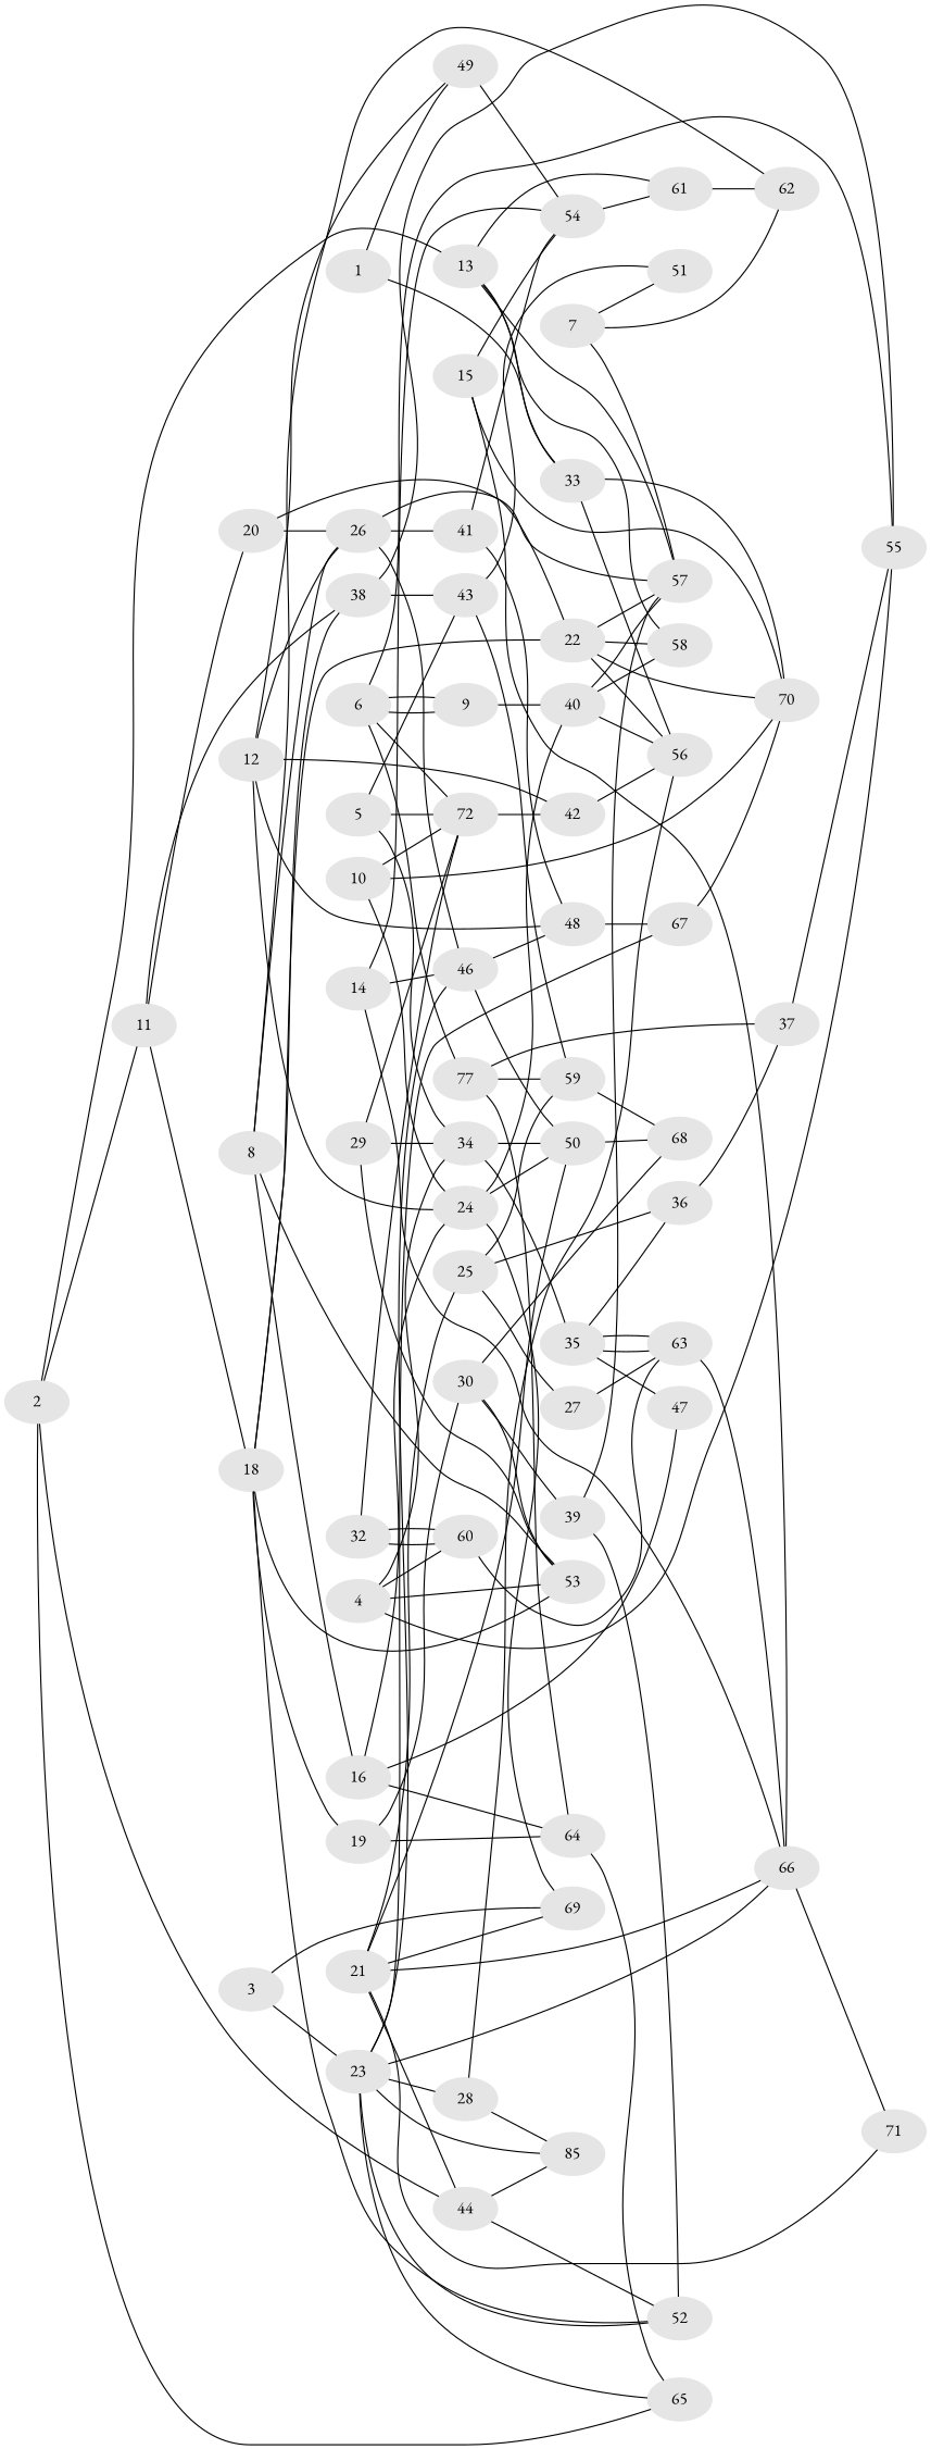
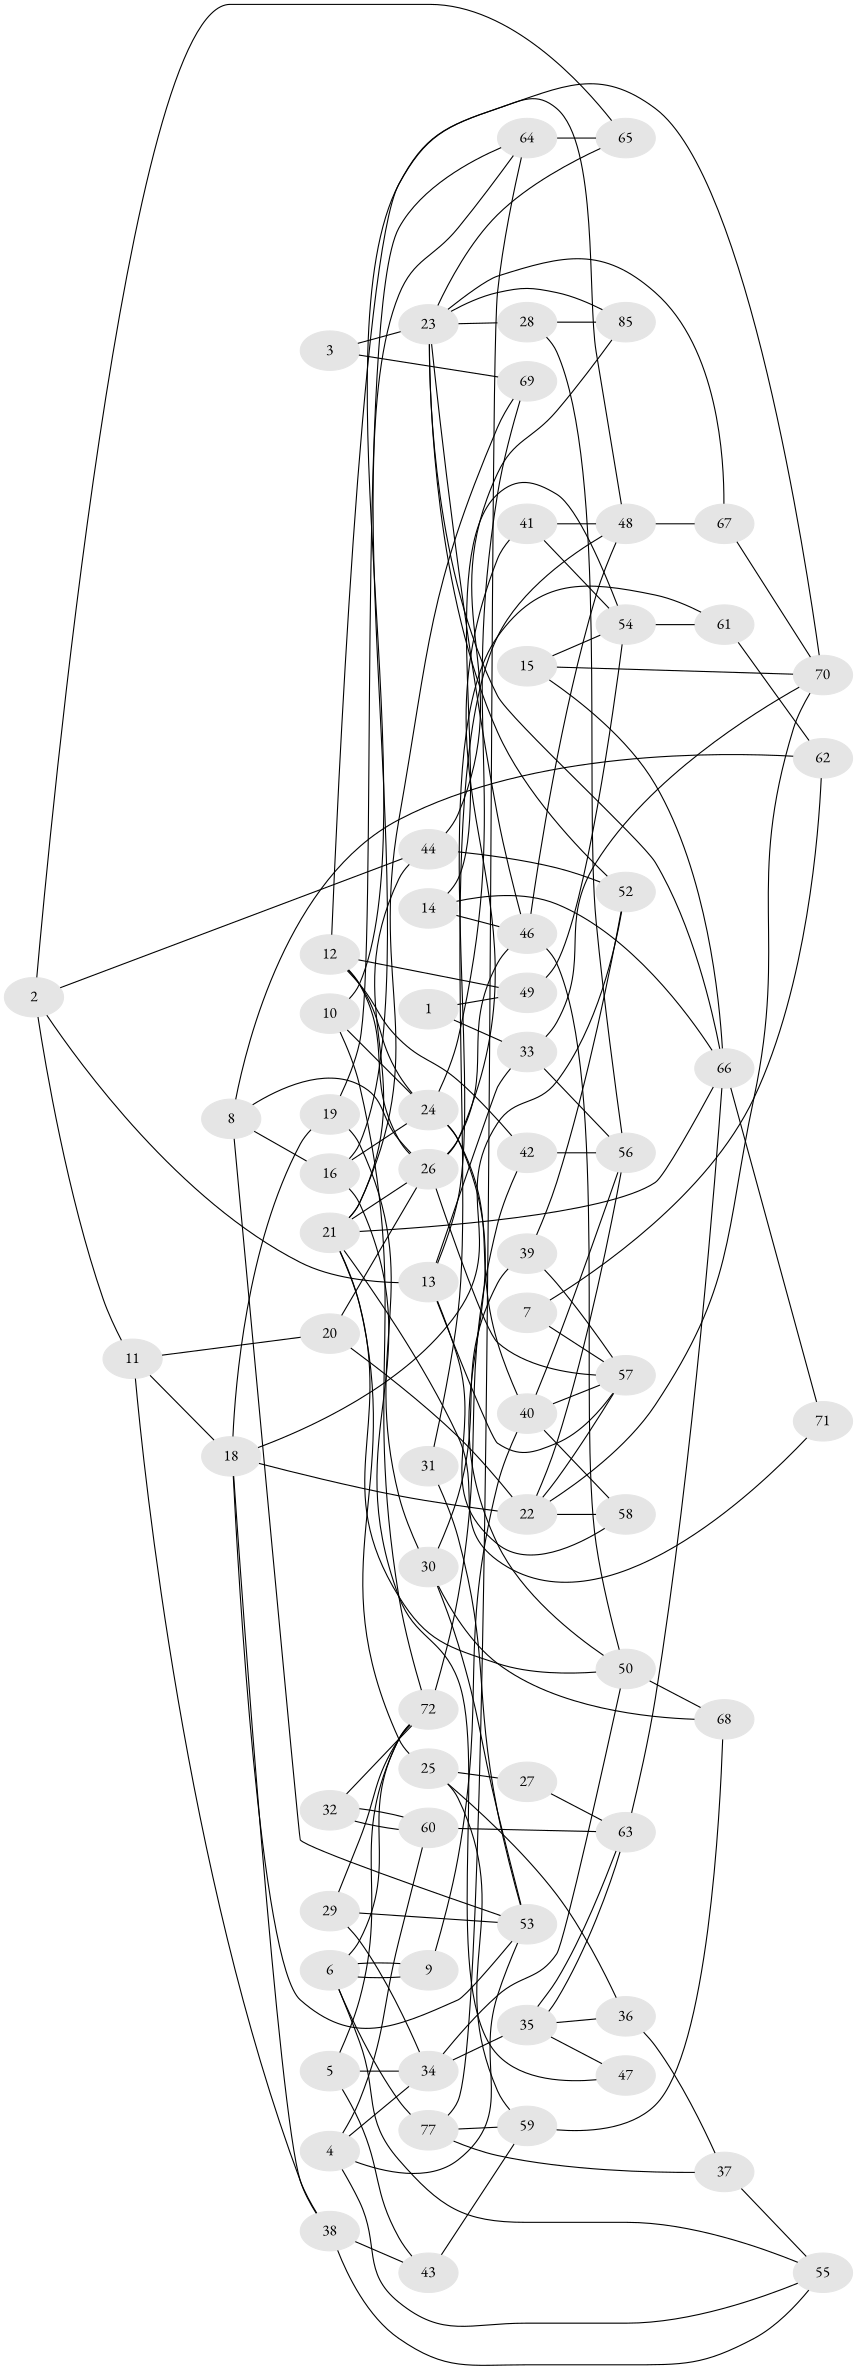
  graph {
    fontname="EB Garamond"
    rankdir=LR
    node [color=gray90 fontname="EB Garamond" style=filled]
    edge [fontname="EB Garamond"]
    1
    33
    49
    70
    56
    54
    2
    11
    13
    44
    65
    18
    20
    38
    57
    58
    61
    52
    n19 [label=85]
    3
    23
    69
    46
    66
    28
    67
    4
    34
    53
    55
    60
    50
    35
    63
    5
    43
    72
-   51
    59
    42
    6
    9
    n43 [label=77]
    40
    64
    37
    7
    62
    8
    16
    26
    24
    47
    41
    10
    19
    22
    12
    48
    14
    71
    15
    68
    30
    39
    21
    25
    27
    36
    29
+   31
    32
    1 -- 33
    1 -- 49
    33 -- 70
    33 -- 56
    49 -- 54
    54 -- 61
    2 -- 11
    2 -- 13
    2 -- 44
    2 -- 65
    11 -- 18
    11 -- 20
    11 -- 38
    13 -- 33
    13 -- 57
    13 -- 58
    13 -- 61
    44 -- 52
    44 -- n19
    18 -- 38
    18 -- 52
    18 -- 53
    18 -- 19
    18 -- 22
    20 -- 26
    20 -- 22
    38 -- 55
    38 -- 43
    61 -- 62
    3 -- 23
    3 -- 69
    23 -- 65
    23 -- 52
    23 -- n19
    23 -- 46
    23 -- 66
    23 -- 28
    23 -- 67
    46 -- 50
    46 -- 48
    66 -- 71
    28 -- 56
    28 -- n19
    67 -- 70
    4 -- 34
    4 -- 53
    4 -- 55
    4 -- 60
    34 -- 50
    34 -- 35
    60 -- 63
    50 -- 68
    35 -- 63
    35 -- 63
    35 -- 47
    35 -- 36
    63 -- 66
    5 -- 34
    5 -- 43
    5 -- 72
-   43 -- 51
    43 -- 59
    72 -- 42
    59 -- 68
    42 -- 56
    6 -- 55
    6 -- 72
    6 -- 9
    6 -- 9
    6 -- n43
    9 -- 40
    n43 -- 59
    n43 -- 64
    n43 -- 37
    40 -- 56
    40 -- 57
    40 -- 58
    64 -- 65
    37 -- 55
    7 -- 57
-   7 -- 51
    7 -- 62
    8 -- 53
    8 -- 62
    8 -- 16
    8 -- 26
    16 -- 64
    16 -- 24
    16 -- 47
    26 -- 57
    26 -- 46
    26 -- 41
    24 -- 69
    24 -- 50
    24 -- 40
    41 -- 54
    41 -- 48
    10 -- 70
    10 -- 72
    10 -- 24
    19 -- 64
    19 -- 30
    22 -- 70
    22 -- 56
    22 -- 57
    22 -- 58
    12 -- 49
    12 -- 42
    12 -- 26
    12 -- 24
    12 -- 48
    48 -- 67
    14 -- 54
    14 -- 46
    14 -- 66
    15 -- 70
    15 -- 54
    15 -- 66
    30 -- 53
    30 -- 68
    30 -- 39
    39 -- 57
    39 -- 52
    21 -- 44
    21 -- 69
    21 -- 66
    21 -- 50
+   21 -- 26
    21 -- 71
    21 -- 25
    25 -- 59
    25 -- 27
    25 -- 36
    27 -- 63
    36 -- 37
    29 -- 34
    29 -- 53
    29 -- 72
+   31 -- 53
+   31 -- 48
    32 -- 60
    32 -- 60
    32 -- 72
  }
